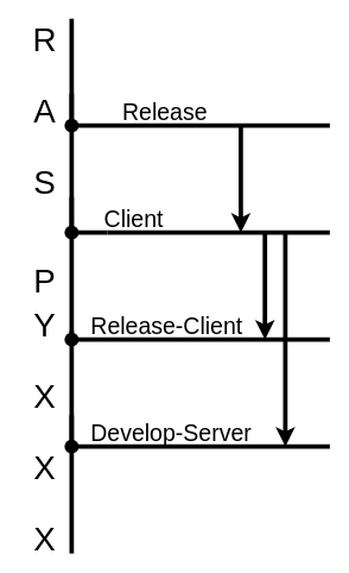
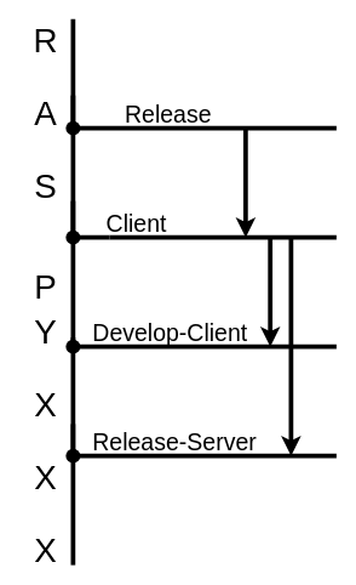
  <mxCell id="0" />
  <mxCell id="1" parent="0" />
  <mxCell id="2" value="" style="endArrow=none;html=1;rounded=0;strokeWidth=5;startArrow=none;" edge="1" parent="1" source="11"><mxGeometry width="50" height="50" relative="1" as="geometry"><mxPoint x="80" y="575" as="sourcePoint" /><mxPoint x="80" y="20" as="targetPoint" /></mxGeometry></mxCell>
  <mxCell id="3" value="" style="endArrow=none;html=1;rounded=0;strokeWidth=5;fontSize=26;startArrow=none;" edge="1" parent="1" source="33"><mxGeometry width="50" height="50" relative="1" as="geometry"><mxPoint x="80" y="144" as="sourcePoint" /><mxPoint x="370" y="140" as="targetPoint" /></mxGeometry></mxCell>
  <mxCell id="4" value="" style="endArrow=none;html=1;rounded=0;strokeWidth=5;fontSize=26;startArrow=none;" edge="1" parent="1"><mxGeometry width="50" height="50" relative="1" as="geometry"><mxPoint x="120" y="260" as="sourcePoint" /><mxPoint x="370" y="260" as="targetPoint" /></mxGeometry></mxCell>
  <mxCell id="5" value="Release" style="text;html=1;strokeColor=none;fillColor=none;align=center;verticalAlign=middle;whiteSpace=wrap;rounded=0;fontSize=26;" vertex="1" parent="1"><mxGeometry x="155" y="110" width="60" height="30" as="geometry" /></mxCell>
  <mxCell id="6" value="&lt;div&gt;Client&lt;/div&gt;" style="text;html=1;strokeColor=none;fillColor=none;align=center;verticalAlign=middle;whiteSpace=wrap;rounded=0;fontSize=26;" vertex="1" parent="1"><mxGeometry x="120" y="230" width="60" height="30" as="geometry" /></mxCell>
- <mxCell id="7" value="&lt;div&gt;Release-Client&lt;/div&gt;" style="text;html=1;strokeColor=none;fillColor=none;align=center;verticalAlign=middle;whiteSpace=wrap;rounded=0;fontSize=26;" vertex="1" parent="1"><mxGeometry x="62" y="350" width="250" height="30" as="geometry" /></mxCell>
- <mxCell id="8" value="&lt;div&gt;Develop-Server&lt;/div&gt;" style="text;html=1;strokeColor=none;fillColor=none;align=center;verticalAlign=middle;whiteSpace=wrap;rounded=0;fontSize=26;" vertex="1" parent="1"><mxGeometry x="67" y="470" width="250" height="30" as="geometry" /></mxCell>
+ <mxCell id="7" value="&lt;div&gt;Develop-Client&lt;/div&gt;" style="text;html=1;strokeColor=none;fillColor=none;align=center;verticalAlign=middle;whiteSpace=wrap;rounded=0;fontSize=26;" vertex="1" parent="1"><mxGeometry x="62" y="350" width="250" height="30" as="geometry" /></mxCell>
+ <mxCell id="8" value="&lt;div&gt;Release-Server&lt;/div&gt;" style="text;html=1;strokeColor=none;fillColor=none;align=center;verticalAlign=middle;whiteSpace=wrap;rounded=0;fontSize=26;" vertex="1" parent="1"><mxGeometry x="67" y="470" width="250" height="30" as="geometry" /></mxCell>
  <mxCell id="9" value="" style="endArrow=none;html=1;rounded=0;strokeWidth=5;fontSize=26;" edge="1" parent="1" target="11"><mxGeometry width="50" height="50" relative="1" as="geometry"><mxPoint x="80" y="370" as="sourcePoint" /><mxPoint x="330" y="370" as="targetPoint" /></mxGeometry></mxCell>
  <mxCell id="10" value="" style="endArrow=none;html=1;rounded=0;strokeWidth=5;startArrow=none;" edge="1" parent="1" source="29" target="11"><mxGeometry width="50" height="50" relative="1" as="geometry"><mxPoint x="80" y="575" as="sourcePoint" /><mxPoint x="80" y="15" as="targetPoint" /></mxGeometry></mxCell>
  <mxCell id="11" value="" style="shape=waypoint;sketch=0;size=6;pointerEvents=1;points=[];fillColor=none;resizable=0;rotatable=0;perimeter=centerPerimeter;snapToPoint=1;strokeWidth=6;fontSize=37;textOpacity=0;" vertex="1" parent="1"><mxGeometry x="70" y="370" width="20" height="20" as="geometry" /></mxCell>
  <mxCell id="12" value="" style="endArrow=none;html=1;rounded=0;strokeWidth=5;exitX=1;exitY=1;exitDx=0;exitDy=0;" edge="1" parent="1" source="20" target="29"><mxGeometry width="50" height="50" relative="1" as="geometry"><mxPoint x="80" y="540" as="sourcePoint" /><mxPoint x="80" y="370" as="targetPoint" /></mxGeometry></mxCell>
  <mxCell id="13" value="R" style="text;html=1;strokeColor=none;fillColor=none;align=center;verticalAlign=middle;whiteSpace=wrap;rounded=0;fontSize=37;" vertex="1" parent="1"><mxGeometry x="20" y="30" width="60" height="30" as="geometry" /></mxCell>
  <mxCell id="14" value="A" style="text;html=1;strokeColor=none;fillColor=none;align=center;verticalAlign=middle;whiteSpace=wrap;rounded=0;fontSize=37;" vertex="1" parent="1"><mxGeometry x="20" y="110" width="60" height="30" as="geometry" /></mxCell>
  <mxCell id="15" value="S" style="text;html=1;strokeColor=none;fillColor=none;align=center;verticalAlign=middle;whiteSpace=wrap;rounded=0;fontSize=37;" vertex="1" parent="1"><mxGeometry x="20" y="190" width="60" height="30" as="geometry" /></mxCell>
  <mxCell id="16" value="P" style="text;html=1;strokeColor=none;fillColor=none;align=center;verticalAlign=middle;whiteSpace=wrap;rounded=0;fontSize=37;" vertex="1" parent="1"><mxGeometry x="20" y="300" width="60" height="30" as="geometry" /></mxCell>
  <mxCell id="17" value="Y" style="text;html=1;strokeColor=none;fillColor=none;align=center;verticalAlign=middle;whiteSpace=wrap;rounded=0;fontSize=37;" vertex="1" parent="1"><mxGeometry x="20" y="350" width="60" height="30" as="geometry" /></mxCell>
  <mxCell id="18" value="X" style="text;html=1;strokeColor=none;fillColor=none;align=center;verticalAlign=middle;whiteSpace=wrap;rounded=0;fontSize=37;" vertex="1" parent="1"><mxGeometry x="20" y="430" width="60" height="30" as="geometry" /></mxCell>
  <mxCell id="19" value="X" style="text;html=1;strokeColor=none;fillColor=none;align=center;verticalAlign=middle;whiteSpace=wrap;rounded=0;fontSize=37;" vertex="1" parent="1"><mxGeometry x="20" y="510" width="60" height="30" as="geometry" /></mxCell>
  <mxCell id="20" value="X" style="text;html=1;strokeColor=none;fillColor=none;align=center;verticalAlign=middle;whiteSpace=wrap;rounded=0;fontSize=37;" vertex="1" parent="1"><mxGeometry x="20" y="590" width="60" height="30" as="geometry" /></mxCell>
  <mxCell id="21" value="" style="endArrow=classic;html=1;rounded=0;strokeWidth=5;fontSize=37;" edge="1" parent="1"><mxGeometry width="50" height="50" relative="1" as="geometry"><mxPoint x="270" y="140" as="sourcePoint" /><mxPoint x="270" y="260" as="targetPoint" /></mxGeometry></mxCell>
  <mxCell id="22" value="" style="endArrow=classic;html=1;rounded=0;strokeWidth=5;fontSize=37;" edge="1" parent="1"><mxGeometry width="50" height="50" relative="1" as="geometry"><mxPoint x="297.09" y="260" as="sourcePoint" /><mxPoint x="297.09" y="380" as="targetPoint" /></mxGeometry></mxCell>
  <mxCell id="23" value="" style="endArrow=classic;html=1;rounded=0;strokeWidth=5;fontSize=37;" edge="1" parent="1"><mxGeometry width="50" height="50" relative="1" as="geometry"><mxPoint x="320" y="260" as="sourcePoint" /><mxPoint x="320" y="500" as="targetPoint" /></mxGeometry></mxCell>
  <mxCell id="24" value="" style="endArrow=none;html=1;rounded=0;strokeWidth=5;fontSize=26;startArrow=none;exitX=0.45;exitY=0.2;exitDx=0;exitDy=0;exitPerimeter=0;" edge="1" parent="1" source="29"><mxGeometry width="50" height="50" relative="1" as="geometry"><mxPoint x="80" y="510" as="sourcePoint" /><mxPoint x="370" y="500" as="targetPoint" /></mxGeometry></mxCell>
  <mxCell id="25" value="" style="endArrow=none;html=1;rounded=0;strokeWidth=5;fontSize=26;startArrow=none;" edge="1" parent="1" source="31"><mxGeometry width="50" height="50" relative="1" as="geometry"><mxPoint x="80" y="260" as="sourcePoint" /><mxPoint x="120" y="260" as="targetPoint" /></mxGeometry></mxCell>
  <mxCell id="26" value="" style="endArrow=none;html=1;rounded=0;strokeWidth=5;fontSize=26;startArrow=none;" edge="1" parent="1"><mxGeometry width="50" height="50" relative="1" as="geometry"><mxPoint x="290" y="410" as="sourcePoint" /><mxPoint x="290" y="410" as="targetPoint" /></mxGeometry></mxCell>
  <mxCell id="27" value="" style="endArrow=none;html=1;rounded=0;strokeWidth=5;fontSize=37;" edge="1" parent="1"><mxGeometry width="50" height="50" relative="1" as="geometry"><mxPoint x="80" y="380" as="sourcePoint" /><mxPoint x="370" y="380" as="targetPoint" /></mxGeometry></mxCell>
  <mxCell id="28" value="" style="endArrow=none;html=1;rounded=0;strokeWidth=5;fontSize=26;" edge="1" parent="1" target="29"><mxGeometry width="50" height="50" relative="1" as="geometry"><mxPoint x="80" y="465" as="sourcePoint" /><mxPoint x="330" y="464.5" as="targetPoint" /></mxGeometry></mxCell>
  <mxCell id="29" value="" style="shape=waypoint;sketch=0;size=6;pointerEvents=1;points=[];fillColor=none;resizable=0;rotatable=0;perimeter=centerPerimeter;snapToPoint=1;strokeWidth=6;fontSize=37;textOpacity=0;" vertex="1" parent="1"><mxGeometry x="70" y="490" width="20" height="20" as="geometry" /></mxCell>
  <mxCell id="30" value="" style="endArrow=none;html=1;rounded=0;strokeWidth=5;fontSize=26;" edge="1" parent="1" target="31"><mxGeometry width="50" height="50" relative="1" as="geometry"><mxPoint x="80" y="220" as="sourcePoint" /><mxPoint x="120" y="220" as="targetPoint" /></mxGeometry></mxCell>
  <mxCell id="31" value="" style="shape=waypoint;sketch=0;size=6;pointerEvents=1;points=[];fillColor=none;resizable=0;rotatable=0;perimeter=centerPerimeter;snapToPoint=1;strokeWidth=6;fontSize=37;textOpacity=0;" vertex="1" parent="1"><mxGeometry x="70" y="250" width="20" height="20" as="geometry" /></mxCell>
  <mxCell id="32" value="" style="endArrow=none;html=1;rounded=0;strokeWidth=5;fontSize=26;" edge="1" parent="1" target="33"><mxGeometry width="50" height="50" relative="1" as="geometry"><mxPoint x="80" y="104" as="sourcePoint" /><mxPoint x="330" y="104" as="targetPoint" /></mxGeometry></mxCell>
  <mxCell id="33" value="" style="shape=waypoint;sketch=0;size=6;pointerEvents=1;points=[];fillColor=none;resizable=0;rotatable=0;perimeter=centerPerimeter;snapToPoint=1;strokeWidth=6;fontSize=37;textOpacity=0;" vertex="1" parent="1"><mxGeometry x="70" y="130" width="20" height="20" as="geometry" /></mxCell>
